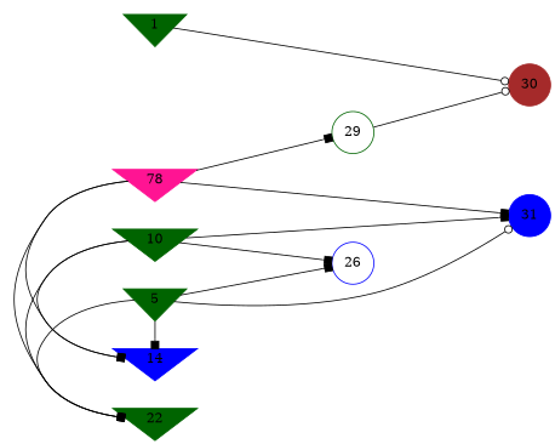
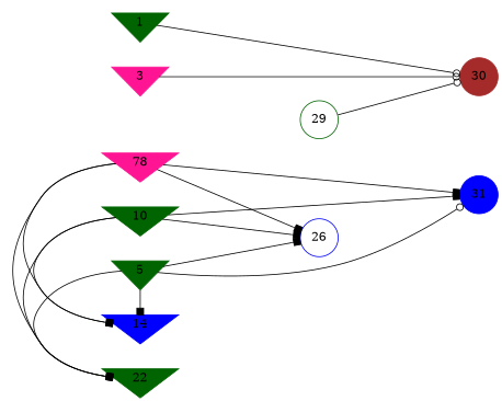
  digraph {
    rankdir=LR
    ranksep=2.0
    node [color=darkgreen shape=invtriangle style=filled]
    edge [arrowhead=box]
    1
+   3 [color=deeppink]
    5
    10
    14 [color=blue]
    n6 [color=deeppink label=78]
    22
    26 [color=blue shape=circle style=""]
    29 [shape=circle style=""]
    30 [color=brown shape=circle]
    31 [color=blue shape=circle]
    subgraph sub_1 {
      rank=same
      1
+     3
      5
      10
      14
      n6
      22
    }
    subgraph sub_2 {
      rank=same
      26
      29
    }
    subgraph sub_3 {
      rank=same
      30
      31
    }
    1 -> 30 [arrowhead=odot]
+   3 -> 30 [arrowhead=odot]
    5 -> 14
    5 -> 22
    5 -> 26
    5 -> 31 [arrowhead=odot]
    10 -> 14
    10 -> 22
    10 -> 26
    10 -> 31
    n6 -> 14
    n6 -> 22
-   n6 -> 29
+   n6 -> 26
    n6 -> 31
    29 -> 30 [arrowhead=odot]
  }
